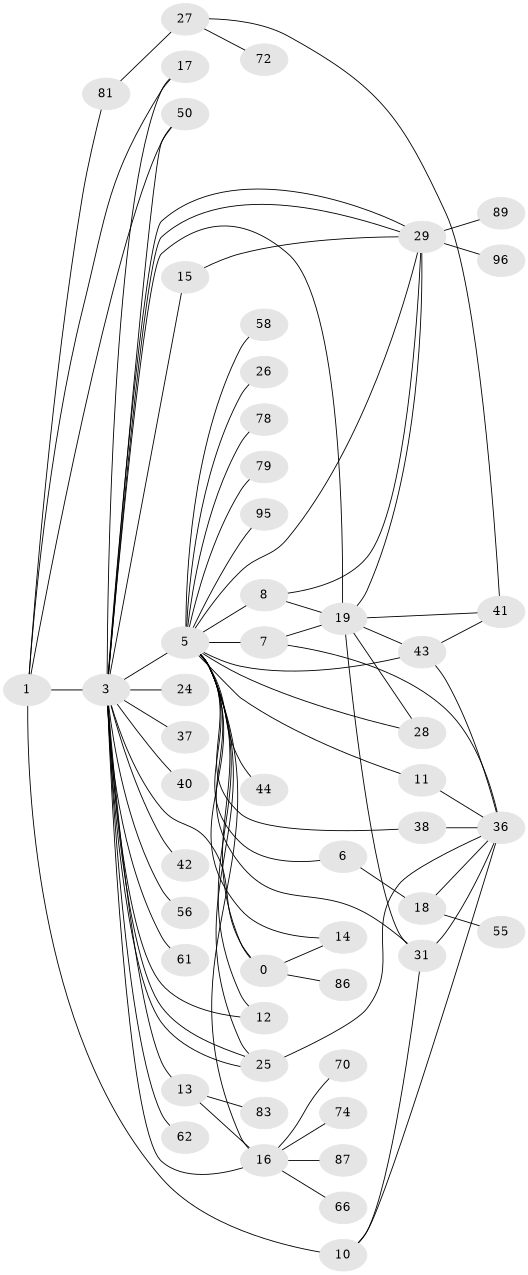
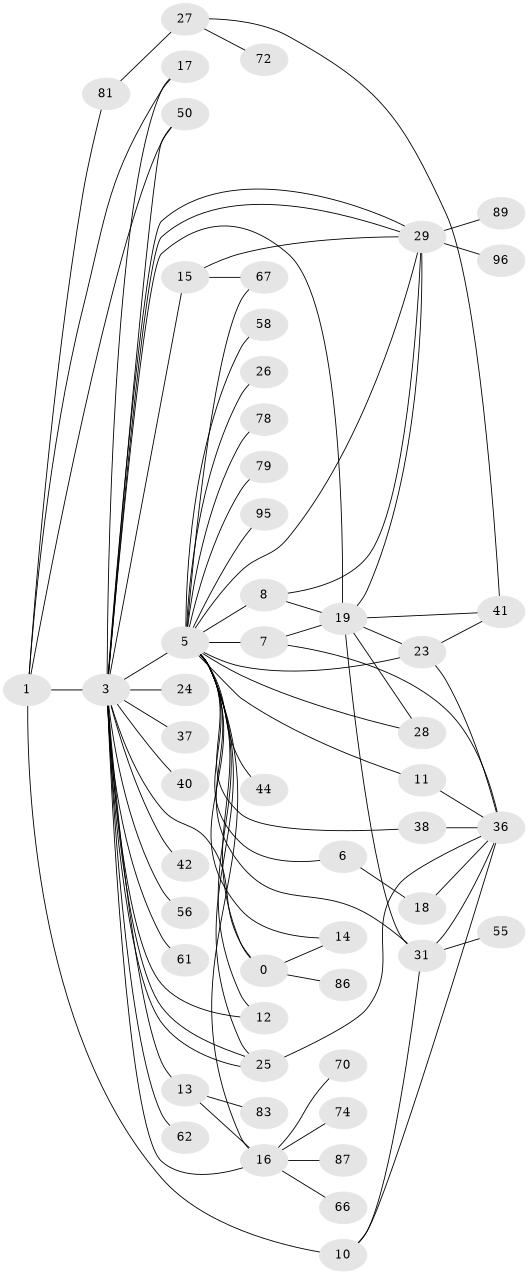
  graph {
    rankdir=LR
    node [color=gray90 style=filled]
    1 [super="+34+100+2"]
    3 [super="+4+84+57+33"]
    10
    17
    n5 [label=81]
    50
    5 [super="+59+63+35+22+51"]
    n8 [label=0]
    12 [super="+32+103+104+49"]
    13
    15 [super="+54"]
    16
    19 [super="+30+64"]
    24
    25 [super="+68"]
    29
    37
    40
    42
    56
    61
    62
    31 [super="+85"]
    36 [super="+48+47+102+39"]
    27
    6
    7 [super="+73"]
    8
    11
    14
-   23 [super="+45" label=43]
+   23 [super="+45"]
    28
    38 [super="+65"]
    44
    58
+   67
    n37 [label=26]
    78
    79
    95
    86
    83
    66
    70
    74
    87
    41
    89
    96
    18
    55
    72
    1 -- 3 [weight=4]
    1 -- 10
    1 -- 17
    1 -- n5
    1 -- 50
    3 -- 17
    3 -- 50
    3 -- 5 [weight=2]
    3 -- n8
    3 -- 12
    3 -- 13
    3 -- 15
    3 -- 16
    3 -- 19 [weight=3]
    3 -- 24
    3 -- 25
    3 -- 25
    3 -- 29 [weight=2]
    3 -- 29
    3 -- 37
    3 -- 40
    3 -- 42
    3 -- 56
    3 -- 61
    3 -- 62 [weight=2]
    10 -- 31
    10 -- 36
    n5 -- 27
    5 -- n8
    5 -- 12
    5 -- 16 [weight=2]
    5 -- 25
    5 -- 29
    5 -- 31
    5 -- 6
    5 -- 7
    5 -- 8
    5 -- 11
    5 -- 14
    5 -- 23 [weight=2]
    5 -- 28
    5 -- 38
    5 -- 44
    5 -- 58
+   5 -- 67
    5 -- n37
    5 -- 78
    5 -- 79
    5 -- 95
    n8 -- 14
    n8 -- 86
    13 -- 16
    13 -- 83
    15 -- 29
+   15 -- 67
    16 -- 66
    16 -- 70
    16 -- 74
    16 -- 87
    19 -- 29
    19 -- 31
    19 -- 23
    19 -- 28
    19 -- 41
    25 -- 36
    29 -- 89
    29 -- 96
    31 -- 36
-   18 -- 55
+   31 -- 55
    27 -- 41
    27 -- 72
    6 -- 18
    7 -- 19
    7 -- 36
    8 -- 19
    8 -- 29
    11 -- 36
    23 -- 36
    23 -- 41
    38 -- 36 [weight=2]
    18 -- 36
  }
